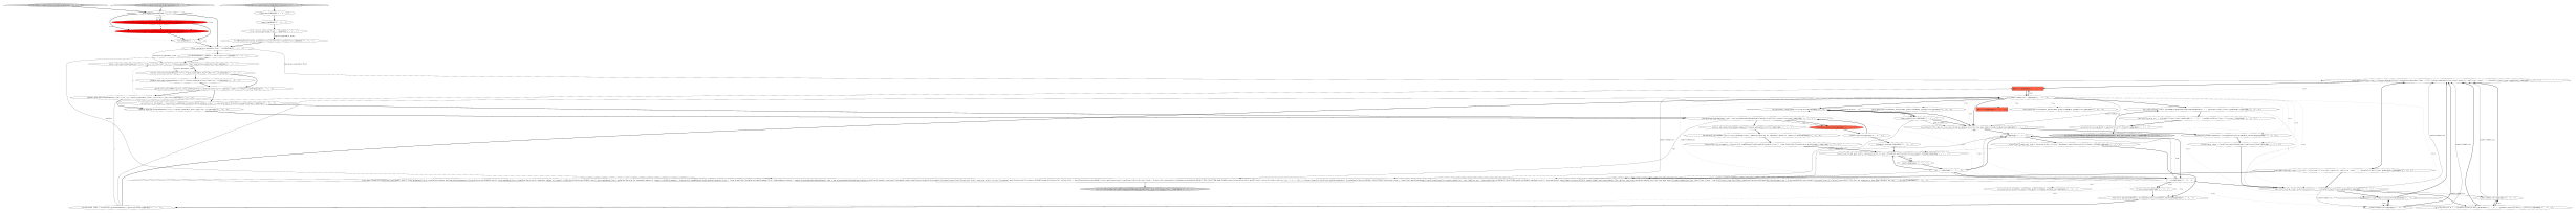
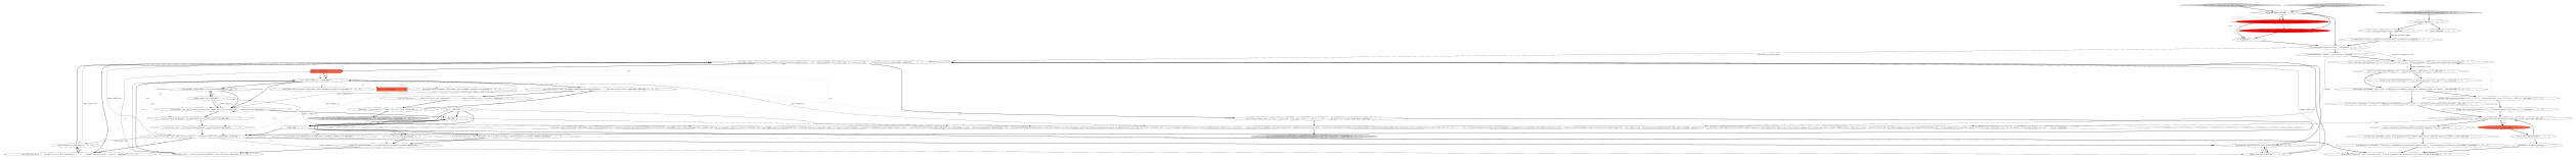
  digraph {
    fontname="Source Code Pro"
    node [fillcolor=white fontname="Source Code Pro" shape=ellipse style=filled]
    edge [fontname="Source Code Pro" style=bold]
    n1 [fillcolor=lightgray label="reorderedDBQsUsingUpdatedValueFromADroppedUpdate['0', '1', '0']" shape=diamond]
    n2 [label="onlyLeaderIndexes@@@3@@@['1', '1', '0']" shape=diamond]
    n3 [label="return@@@5@@@['1', '1', '0']"]
    n4 [label="float newinplace_updatable_float = 100F@@@7@@@['1', '1', '1']"]
    n5 [fillcolor=red label="log.info(\"RTG with DBQs are not working in append replicas\")@@@4@@@['1', '0', '0']"]
    n6 [fillcolor=red label="log.info(\"RTG with DBQs are not working in tlog replicas\")@@@4@@@['0', '1', '0']"]
    n7 [label="threadpool.shutdown()@@@19@@@['0', '0', '1']"]
    n8 [label="assertTrue(\"Thread pool didn't terminate within 15 secs\",threadpool.awaitTermination(15,TimeUnit.SECONDS))@@@20@@@['1', '1', '1']"]
-   n9 [label="commit()@@@21@@@['1', '1', '1']"]
    n10 [label="int i = 0@@@22@@@['1', '1', '1']"]
    n11 [label="assertReplicaValue(client,1,\"inplace_updatable_float\",(newinplace_updatable_float + 2.0f),\"inplace_updatable_float didn't match for replica at client: \" + ((HttpSolrClient)client).getBaseURL())@@@35@@@['1', '1', '1']"]
    n12 [label="List<UpdateRequest> updates = new ArrayList<>()@@@8@@@['1', '1', '1']"]
    n13 [label="updates.add(regularUpdateRequest(\"id\",1,\"title_s\",\"title1_new\",\"id_i\",1,\"inplace_updatable_float\",newinplace_updatable_float))@@@9@@@['1', '1', '1']"]
    n14 [label="numActiveReplicas++@@@33@@@['0', '1', '0']"]
    n15 [label="log.info(\"Version at \" + ((HttpSolrClient)client).getBaseURL() + \" is: \" + getReplicaValue(client,1,\"_version_\"))@@@34@@@['1', '1', '1']"]
    n16 [fillcolor=tomato label="Replica rep@@@29@@@['1', '1', '1']" shape=box]
    n17 [label="assertReplicaValue(client,1,\"title_s\",\"title1_new\",\"Title didn't match for replica at client: \" + ((HttpSolrClient)client).getBaseURL())@@@36@@@['0', '0', '1']"]
    n18 [label="log.info(\"Testing client (testDBQUsingUpdatedFieldFromDroppedUpdate): \" + ((HttpSolrClient)client).getBaseURL())@@@37@@@['1', '1', '0']"]
    n19 [label="log.info(\"Testing client (Fetch missing test): \" + ((HttpSolrClient)client).getBaseURL())@@@33@@@['1', '1', '1']"]
    n20 [label="log.info(\"Version at \" + ((HttpSolrClient)client).getBaseURL() + \" is: \" + getReplicaValue(client,1,\"_version_\"))@@@38@@@['1', '1', '0']"]
    n21 [label="numActiveReplicas++@@@33@@@['1', '0', '0']"]
    n22 [label="rep.getState().equals(Replica.State.ACTIVE)@@@33@@@['1', '0', '0']" shape=diamond]
    n23 [label="assertNull(client.getById(\"1\",params(\"distrib\",\"false\")))@@@39@@@['1', '1', '0']"]
    n24 [label="state.getCollection(DEFAULT_COLLECTION).getSlice(SHARD1).getReplicas()@@@33@@@['0', '1', '0']"]
    n25 [label="AsyncUpdateWithRandomCommit task = new AsyncUpdateWithRandomCommit(update,cloudClient,random().nextLong())@@@15@@@['1', '1', '1']"]
    n26 [label="{clearIndex()commit()shardToJetty.get(SHARD1).get(1).jetty.getDebugFilter().unsetDelay()updates.add(regularDeleteRequest(1))shardToJetty.get(SHARD1).get(1).jetty.getDebugFilter().addDelay(\"Waiting for dependant update to timeout\",1,5999)shardToJetty.get(SHARD1).get(1).jetty.getDebugFilter().addDelay(\"Waiting for dependant update to timeout\",4,5998)threadpool = ExecutorUtil.newMDCAwareFixedThreadPool(updates.size() + 1,new DefaultSolrThreadFactory(getTestName()))for (UpdateRequest update : updates){AsyncUpdateWithRandomCommit task = new AsyncUpdateWithRandomCommit(update,cloudClient,random().nextLong())threadpool.submit(task)Thread.sleep(100)}threadpool.shutdown()assertTrue(\"Thread pool didn't terminate within 15 secs\",threadpool.awaitTermination(15,TimeUnit.SECONDS))commit()ZkController zkController = shardToLeaderJetty.get(SHARD1).jetty.getCoreContainer().getZkController()String lirPath = zkController.getLeaderInitiatedRecoveryZnodePath(DEFAULT_TEST_COLLECTION_NAME,SHARD1)assertFalse(zkController.getZkClient().exists(lirPath,true))for (int i = 0 i < 100 i++){Thread.sleep(10)cloudClient.getZkStateReader().forceUpdateCollection(DEFAULT_COLLECTION)ClusterState state = cloudClient.getZkStateReader().getClusterState()int numActiveReplicas = 0for (Replica rep : state.getCollection(DEFAULT_COLLECTION).getSlice(SHARD1).getReplicas())if (rep.getState().equals(Replica.State.ACTIVE)) numActiveReplicas++assertEquals(\"The replica receiving reordered updates must not have gone down\",3,numActiveReplicas)}for (SolrClient client : new SolrClient((((edu.fdu.CPPDG.tinypdg.pe.ExpressionInfo@ed37e5){SolrDocument doc = client.getById(String.valueOf(1),params(\"distrib\",\"false\"))assertNull(\"This doc was supposed to have been deleted, but was: \" + doc,doc)}}@@@38@@@['0', '0', '1']"]
    n27 [label="updates.add(regularDeleteByQueryRequest(\"inplace_updatable_float:14\"))@@@15@@@['1', '1', '0']"]
    n28 [fillcolor=tomato label="threadpool.submit(task)@@@16@@@['0', '0', '1']"]
    n29 [fillcolor=lightgray label="log.info(\"delayedReorderingFetchesMissingUpdateFromLeaderTest: This test passed fine...\")@@@74@@@['0', '0', '1']"]
    n30 [label="shardToJetty.get(SHARD1).get(1).jetty.getDebugFilter().addDelay(\"Waiting for dependant update to timeout\",2,8000)@@@16@@@['1', '1', '0']"]
    n31 [label="Thread.sleep(100)@@@17@@@['0', '0', '1']"]
    n32 [label="ExecutorService threadpool = ExecutorUtil.newMDCAwareFixedThreadPool(updates.size() + 1,new DefaultSolrThreadFactory(getTestName()))@@@17@@@['1', '1', '0']"]
    n33 [label="clearIndex()@@@3@@@['0', '0', '1']"]
    n34 [label="commit()@@@4@@@['0', '0', '1']"]
    n35 [label="float inplace_updatable_float = 1F@@@5@@@['0', '0', '1']"]
    n36 [fillcolor=lightgray label="log.info(\"reorderedDBQsUsingUpdatedValueFromADroppedUpdate: This test passed fine...\")@@@41@@@['1', '1', '0']"]
    n37 [label="int numActiveReplicas = 0@@@28@@@['1', '1', '1']"]
    n38 [fillcolor=tomato label="Replica rep@@@33@@@['0', '1', '0']" shape=box]
    n39 [label="ClusterState state = cloudClient.getZkStateReader().getClusterState()@@@31@@@['1', '1', '0']"]
    n40 [label="cloudClient.getZkStateReader().forceUpdateCollection(DEFAULT_COLLECTION)@@@30@@@['1', '1', '0']"]
    n41 [label="state.getCollection(DEFAULT_COLLECTION).getSlice(SHARD1).getReplicas()@@@33@@@['1', '0', '0']"]
    n42 [label="assertEquals(\"The replica receiving reordered updates must not have gone down\",3,numActiveReplicas)@@@30@@@['1', '1', '1']"]
    n43 [label="rep.getState().equals(Replica.State.ACTIVE)@@@29@@@['0', '0', '1']" shape=diamond]
    n44 [label="numActiveReplicas++@@@29@@@['0', '0', '1']"]
    n45 [label="i++@@@24@@@['1', '1', '1']"]
    n46 [label="shardToJetty.get(SHARD1).get(1).jetty.getDebugFilter().addDelay(\"Waiting for dependant update to timeout\",1,6000)@@@12@@@['1', '1', '1']"]
    n47 [label="ExecutorService threadpool = ExecutorUtil.newMDCAwareFixedThreadPool(updates.size() + 1,new DefaultSolrThreadFactory(getTestName()))@@@13@@@['0', '0', '1']"]
    n48 [label="updates.add(regularUpdateRequest(\"id\",1,\"id_i\",1,\"inplace_updatable_float\",12,\"title_s\",\"mytitle\"))@@@12@@@['1', '1', '0']"]
    n49 [label="updates.add(regularUpdateRequest(\"id\",1,\"inplace_updatable_float\",map(\"inc\",1)))@@@13@@@['1', '1', '0']"]
    n50 [label="buildRandomIndex(inplace_updatable_float,Collections.singletonList(1))@@@6@@@['0', '0', '1']"]
    n51 [label="i < 100@@@23@@@['0', '0', '1']" shape=box]
    n52 [label="cloudClient.getZkStateReader().forceUpdateCollection(DEFAULT_COLLECTION)@@@26@@@['1', '1', '1']"]
    n53 [label="ClusterState state = cloudClient.getZkStateReader().getClusterState()@@@27@@@['1', '1', '1']"]
    n54 [label="Thread.sleep(10)@@@25@@@['0', '0', '1']"]
    n55 [label="state.getCollection(DEFAULT_COLLECTION).getSlice(SHARD1).getReplicas()@@@29@@@['0', '0', '1']"]
    n56 [label="assertTrue(\"Thread pool didn't terminate within 12 secs\",threadpool.awaitTermination(12,TimeUnit.SECONDS))@@@24@@@['1', '1', '0']"]
    n57 [label="updates.add(regularUpdateRequest(\"id\",1,\"inplace_updatable_float\",map(\"inc\",1)))@@@10@@@['1', '1', '1']"]
    n58 [fillcolor=lightgray label="reorderedDBQsUsingUpdatedValueFromADroppedUpdate['1', '0', '0']" shape=diamond]
    n59 [label="updates.add(regularUpdateRequest(\"id\",1,\"inplace_updatable_float\",map(\"inc\",1)))@@@11@@@['0', '0', '1']"]
    n60 [fillcolor=lightgray label="delayedReorderingFetchesMissingUpdateFromLeaderTest['0', '0', '1']" shape=diamond]
    n1 -> n2
    n2 -> n3 [label=true style=dotted]
    n2 -> n4
    n2 -> n5
    n2 -> n5 [label=true style=dotted]
    n2 -> n6
    n2 -> n6 [label=true style=dotted]
    n3 -> n4
    n4 -> n11 [label=newinplace_updatable_float style=solid]
    n4 -> n12
    n4 -> n13 [label=newinplace_updatable_float style=solid]
    n5 -> n3
    n5 -> n6 [label=0 style=dashed]
    n6 -> n3
    n7 -> n8
-   n8 -> n9
-   n8 -> n9 [label=task style=solid]
-   n9 -> n10
    n10 -> n8
    n10 -> n26 [label=i style=solid]
    n10 -> n45 [label=i style=solid]
    n10 -> n45
    n10 -> n51
    n10 -> n51 [label=i style=solid]
    n11 -> n16
    n11 -> n17
    n12 -> n13
    n12 -> n26 [label=updates style=solid]
    n13 -> n57 [label=inplace_updatable_float style=solid]
    n13 -> n57
    n14 -> n11
    n14 -> n11 [label=numActiveReplicas style=solid]
    n14 -> n15
    n15 -> n11
    n15 -> n14 [label=true style=dotted]
    n15 -> n14
    n16 -> n37
    n16 -> n37 [label=i style=solid]
    n17 -> n19
    n17 -> n26
    n18 -> n19 [label=0 style=dashed]
    n18 -> n20
    n19 -> n11 [label=numActiveReplicas style=solid]
    n19 -> n14 [label=numActiveReplicas style=solid]
    n19 -> n15
    n19 -> n21 [label=numActiveReplicas style=solid]
    n19 -> n22
    n20 -> n23
    n21 -> n11 [label=numActiveReplicas style=solid]
    n21 -> n11
    n21 -> n22
    n22 -> n11
    n22 -> n21 [label=true style=dotted]
    n22 -> n21
    n23 -> n18
    n23 -> n36
    n25 -> n26 [label=task style=solid]
    n25 -> n27
    n25 -> n28 [label=task style=solid]
    n25 -> n28
    n26 -> n29
    n27 -> n30
    n28 -> n31
    n30 -> n32
    n31 -> n7
    n31 -> n25
    n32 -> n8
    n33 -> n34
-   n34 -> n35
+   n33 -> n35
    n35 -> n50
    n35 -> n50 [label=inplace_updatable_float style=solid]
    n37 -> n11 [label=true style=dotted]
    n37 -> n15 [label=true style=dotted]
    n37 -> n16 [label=task style=dotted]
    n37 -> n18
    n37 -> n19 [label=true style=dotted]
    n37 -> n22 [label=true style=dotted]
    n37 -> n24 [label=true style=dotted]
    n37 -> n26 [label=numActiveReplicas style=solid]
    n37 -> n38 [label=true style=dotted]
    n37 -> n39 [label=true style=dotted]
    n37 -> n40 [label=true style=dotted]
    n37 -> n41 [label=true style=dotted]
    n37 -> n42 [label=true style=dotted]
    n37 -> n42
    n37 -> n42 [label=numActiveReplicas style=solid]
    n37 -> n43
    n39 -> n19
    n40 -> n39
    n42 -> n40
    n42 -> n45
    n43 -> n42
    n43 -> n44 [label=true style=dotted]
    n43 -> n44
    n44 -> n26 [label=numActiveReplicas style=solid]
    n44 -> n42 [label=numActiveReplicas style=solid]
    n44 -> n42
    n44 -> n43
    n45 -> n26 [label=i style=solid]
    n45 -> n51
    n45 -> n51 [label=i style=solid]
    n45 -> n56
    n46 -> n47
    n46 -> n48
    n47 -> n25
    n48 -> n13 [label=0 style=dashed]
    n48 -> n49
    n49 -> n25
    n50 -> n4
-   n51 -> n21 [label=true style=dotted]
+   n51 -> n16 [label=true style=dotted]
    n51 -> n19
    n51 -> n37 [label=numActiveReplicas style=dotted]
    n51 -> n42 [label=true style=dotted]
    n51 -> n43 [label=true style=dotted]
    n51 -> n45 [label=true style=dotted]
    n51 -> n52 [label=true style=dotted]
    n51 -> n53 [label=true style=dotted]
    n51 -> n54 [label=true style=dotted]
    n51 -> n54
    n51 -> n55 [label=true style=dotted]
    n52 -> n53
    n53 -> n16 [label=i style=solid]
    n53 -> n37 [label=i style=solid]
    n53 -> n37
    n54 -> n52
    n56 -> n8 [label=0 style=dashed]
    n56 -> n52
    n57 -> n46
    n57 -> n59
    n58 -> n2
    n59 -> n46
    n60 -> n33
  }
